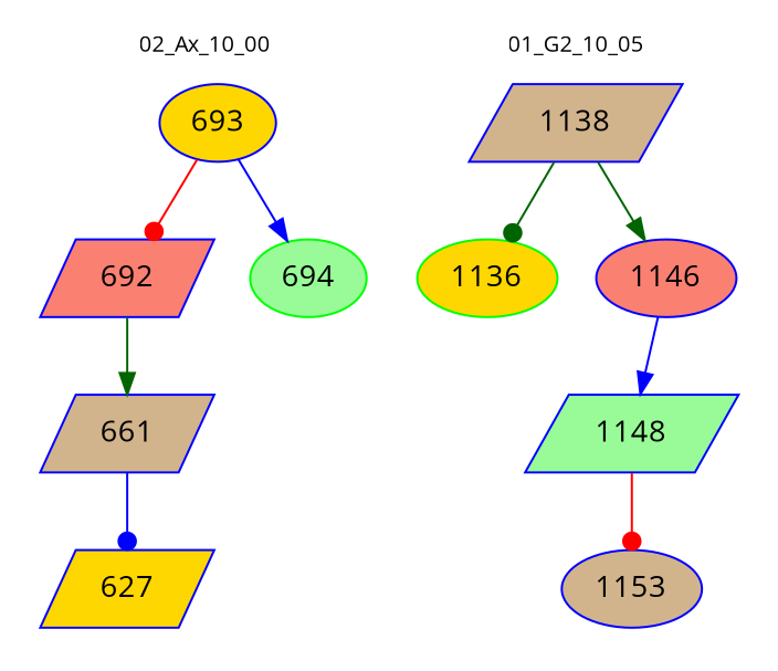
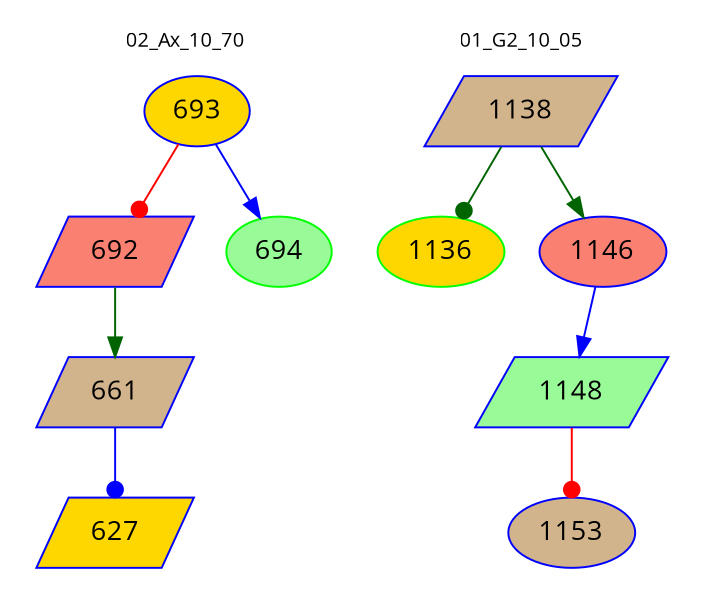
  digraph {
    fontname="Open Sans"
    node [color=blue fillcolor=gold fontname="Open Sans" shape=ellipse style=filled]
    edge [arrowhead=dot color=blue fontname="Open Sans"]
    n1 [label=693]
    n2 [fillcolor=salmon label=692 shape=parallelogram]
    n3 [color=green fillcolor=palegreen label=694]
    n4 [fillcolor=tan label=661 shape=parallelogram]
    n5 [label=627 shape=parallelogram]
    n6 [fillcolor=tan label=1138 shape=parallelogram]
    n7 [color=green label=1136]
    n8 [fillcolor=salmon label=1146]
    n9 [fillcolor=palegreen label=1148 shape=parallelogram]
    n10 [fillcolor=tan label=1153]
    subgraph cluster_1 {
      color=white
      fontsize=10
-     label="02_Ax_10_00"
+     label="02_Ax_10_70"
      n1
      n2
      n3
      n4
      n5
    }
    subgraph cluster_2 {
      color=white
      fontsize=10
      label="01_G2_10_05"
      n6
      n7
      n8
      n9
      n10
    }
    n1 -> n2 [color=red]
    n1 -> n3 [arrowhead=normal]
    n2 -> n4 [arrowhead=normal color=darkgreen]
    n4 -> n5
    n6 -> n7 [color=darkgreen]
    n6 -> n8 [arrowhead=normal color=darkgreen]
    n8 -> n9 [arrowhead=normal]
    n9 -> n10 [color=red]
  }
